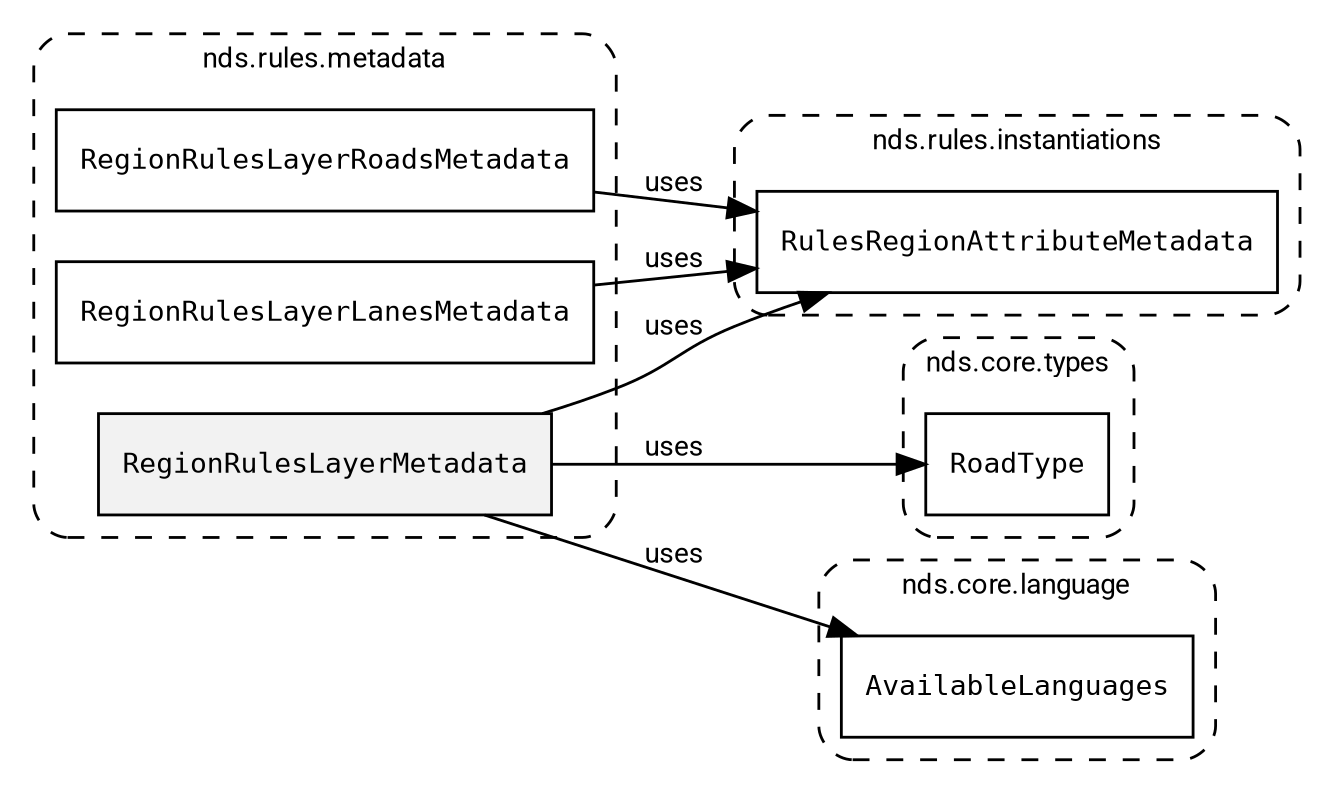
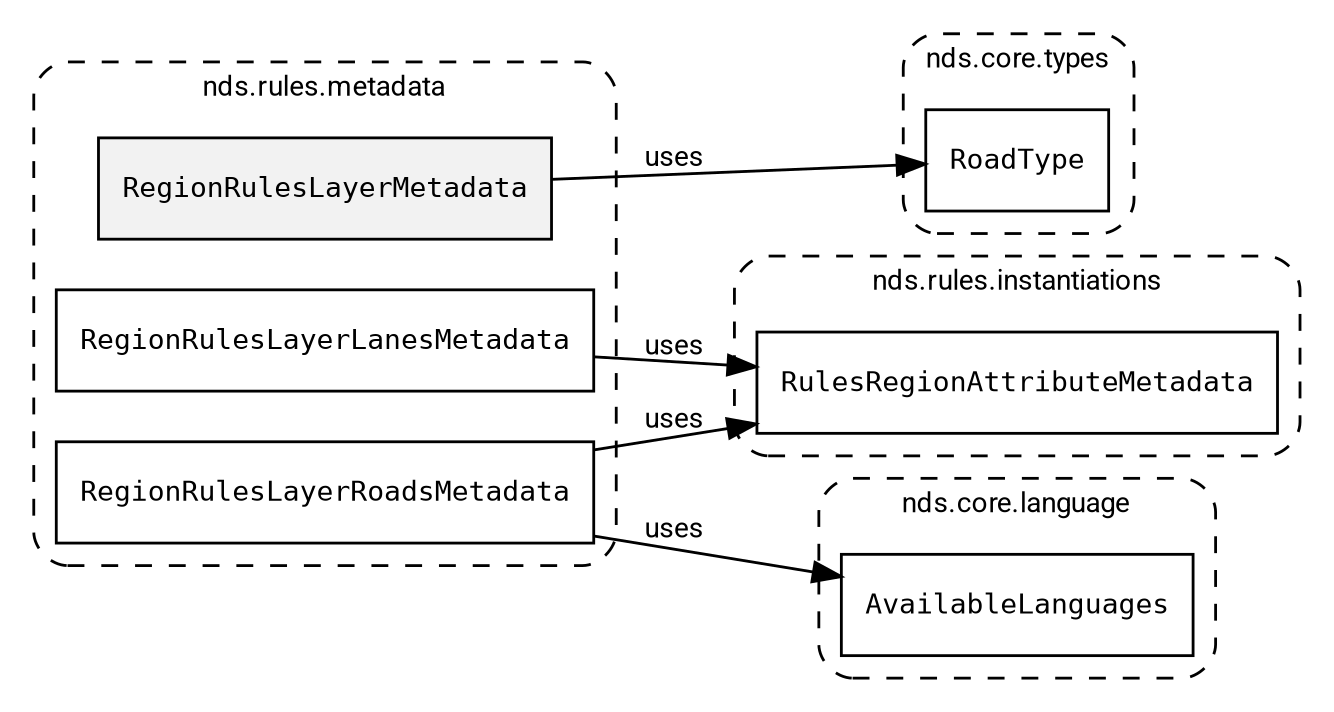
  digraph {
    fontname=Roboto
    fontsize=10
    rankdir=LR
    node [fontname=Roboto fontsize=10 shape=box]
    edge [fontname=Roboto fontsize=10]
    n1 [fillcolor="#0000000D" label=<<font face="monospace"><table align="center" border="0" cellspacing="0" cellpadding="0"><tr><td href="../../../content/packages/nds.rules.metadata.html#Structure-RegionRulesLayerMetadata" title="Structure defined in nds.rules.metadata">RegionRulesLayerMetadata</td></tr></table></font>> style=filled]
    n2 [label=<<font face="monospace"><table align="center" border="0" cellspacing="0" cellpadding="0"><tr><td href="../../../content/packages/nds.rules.metadata.html#Subtype-RegionRulesLayerRoadsMetadata" title="Subtype defined in nds.rules.metadata">RegionRulesLayerRoadsMetadata</td></tr></table></font>>]
    n3 [label=<<font face="monospace"><table align="center" border="0" cellspacing="0" cellpadding="0"><tr><td href="../../../content/packages/nds.rules.metadata.html#Subtype-RegionRulesLayerLanesMetadata" title="Subtype defined in nds.rules.metadata">RegionRulesLayerLanesMetadata</td></tr></table></font>>]
    n4 [label=<<font face="monospace"><table align="center" border="0" cellspacing="0" cellpadding="0"><tr><td href="../../../content/packages/nds.rules.instantiations.html#InstantiateType-RulesRegionAttributeMetadata" title="InstantiateType defined in nds.rules.instantiations">RulesRegionAttributeMetadata</td></tr></table></font>>]
    n5 [label=<<font face="monospace"><table align="center" border="0" cellspacing="0" cellpadding="0"><tr><td href="../../../content/packages/nds.core.types.html#Structure-RoadType" title="Structure defined in nds.core.types">RoadType</td></tr></table></font>>]
    n6 [label=<<font face="monospace"><table align="center" border="0" cellspacing="0" cellpadding="0"><tr><td href="../../../content/packages/nds.core.language.html#Structure-AvailableLanguages" title="Structure defined in nds.core.language">AvailableLanguages</td></tr></table></font>>]
    subgraph cluster_1 {
      label="nds.rules.metadata"
      style="dashed, rounded"
      n1
      n2
      n3
    }
    subgraph cluster_2 {
      label="nds.rules.instantiations"
      style="dashed, rounded"
      n4
    }
    subgraph cluster_3 {
      label="nds.core.types"
      style="dashed, rounded"
      n5
    }
    subgraph cluster_4 {
      label="nds.core.language"
      style="dashed, rounded"
      n6
    }
-   n1 -> n4 [label=uses]
    n1 -> n5 [label=uses]
-   n1 -> n6 [label=uses]
+   n2 -> n6 [label=uses]
    n2 -> n4 [label=uses]
    n3 -> n4 [label=uses]
  }
